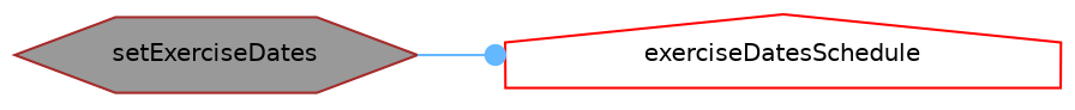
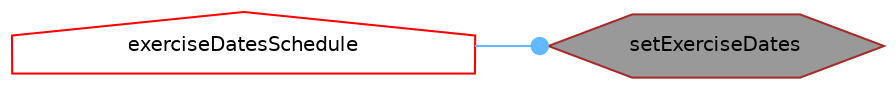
  digraph {
    rankdir=LR
    node [fontname=Helvetica fontsize=10 style=filled]
    n1 [color=brown fillcolor=grey60 fontcolor=black height=0.2 label=setExerciseDates shape=hexagon width=0.4]
    n2 [color=red fillcolor=white height=0.2 label=exerciseDatesSchedule shape=house width=0.4]
-   n1 -> n2 [color=steelblue1 fontname=Helvetica fontsize=10 labelfontname=Helvetica labelfontsize=10 style=solid arrowhead=dot]
+   n2 -> n1 [color=steelblue1 fontname=Helvetica fontsize=10 labelfontname=Helvetica labelfontsize=10 style=solid arrowhead=dot]
  }
